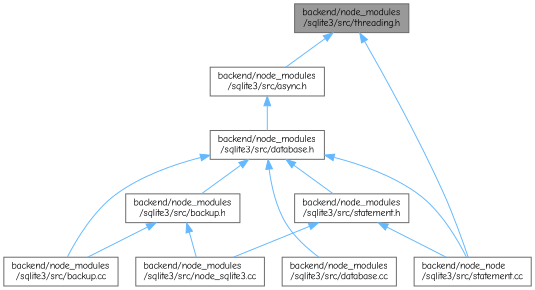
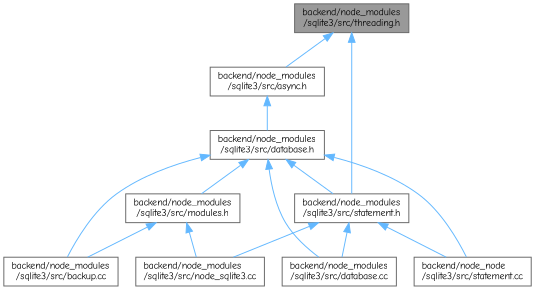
  digraph {
    fontname="Comic Neue"
    node [color=grey40 fillcolor=white fontname="Comic Neue" fontsize=10 shape=box style=filled]
    edge [color=steelblue1 dir=back fontname="Comic Neue" fontsize=10 labelfontname=Helvetica labelfontsize=10 style=solid]
    n1 [color=gray40 fillcolor=grey60 fontcolor=black height=0.2 label="backend/node_modules\l/sqlite3/src/threading.h" width=0.4]
    n2 [height=0.2 label="backend/node_modules\l/sqlite3/src/async.h" width=0.4]
    n3 [height=0.2 label="backend/node_modules\l/sqlite3/src/statement.h" width=0.4]
    n4 [height=0.2 label="backend/node_modules\l/sqlite3/src/database.h" width=0.4]
    n5 [height=0.2 label="backend/node_modules\l/sqlite3/src/node_sqlite3.cc" width=0.4]
    n6 [height=0.2 label="backend/node_modules\l/sqlite3/src/database.cc" width=0.4]
    n7 [height=0.2 label="backend/node_node\l/sqlite3/src/statement.cc" width=0.4]
    n8 [height=0.2 label="backend/node_modules\l/sqlite3/src/backup.cc" width=0.4]
-   n9 [height=0.2 label="backend/node_modules\l/sqlite3/src/backup.h" width=0.4]
+   n9 [height=0.2 label="backend/node_modules\l/sqlite3/src/modules.h" width=0.4]
    n1 -> n2
-   n1 -> n7
+   n1 -> n3
    n2 -> n4
    n3 -> n5
+   n3 -> n6
    n3 -> n7
    n4 -> n3
    n4 -> n6
    n4 -> n7
    n4 -> n8
    n4 -> n9
    n9 -> n5
    n9 -> n8
  }
